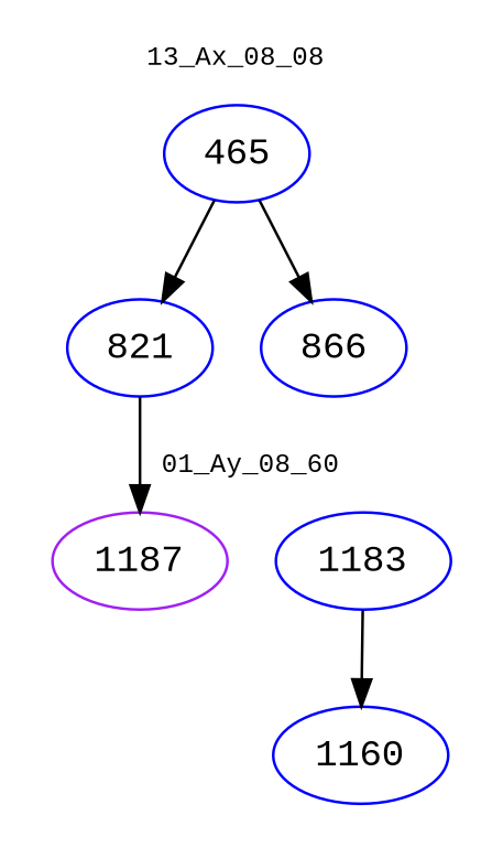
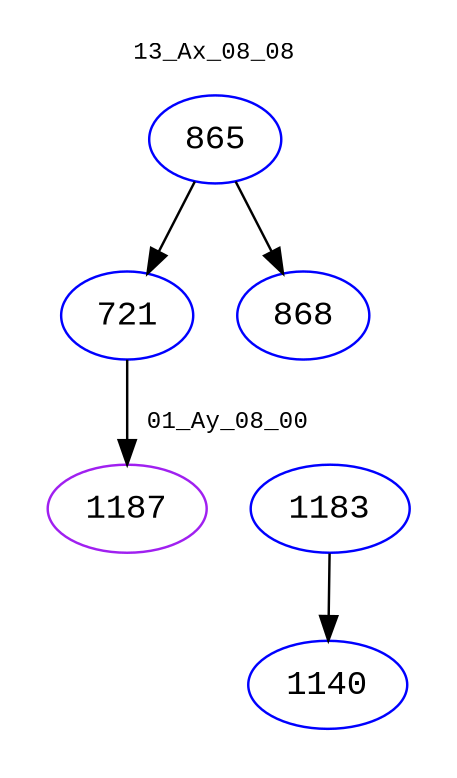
  digraph {
    fontname="Liberation Mono"
    node [color=blue fontname="Liberation Mono"]
    edge [color=black fontname="Liberation Mono"]
    n1 [label=1183]
-   n2 [label=1160]
+   n2 [label=1140]
    n3 [color=purple label=1187]
-   n4 [label=465]
-   n5 [label=821]
-   n6 [label=866]
+   n4 [label=865]
+   n5 [label=721]
+   n6 [label=868]
    subgraph cluster_1 {
      color=white
      fontsize=10
-     label="01_Ay_08_60"
+     label="01_Ay_08_00"
      n1
      n2
      n3
    }
    subgraph cluster_2 {
      color=white
      fontsize=10
      label="13_Ax_08_08"
      n4
      n5
      n6
    }
    n1 -> n2
    n4 -> n5
    n4 -> n6
    n5 -> n3
  }
